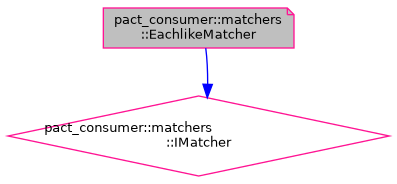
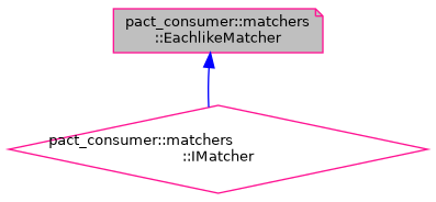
  digraph {
    node [color=deeppink fontname=Helvetica fontsize=10 style=filled]
    n1 [fillcolor=grey75 fontcolor=black height=0.2 label="pact_consumer::matchers\l::EachlikeMatcher" shape=note width=0.4]
    n2 [fillcolor=white height=0.2 label="pact_consumer::matchers\l::IMatcher" shape=diamond width=0.4]
-   n2 -> n1 [color=blue dir=back fontname=Helvetica fontsize=10 labelfontname=Helvetica labelfontsize=10 style=solid]
+   n1 -> n2 [color=blue dir=back fontname=Helvetica fontsize=10 labelfontname=Helvetica labelfontsize=10 style=solid]
  }
